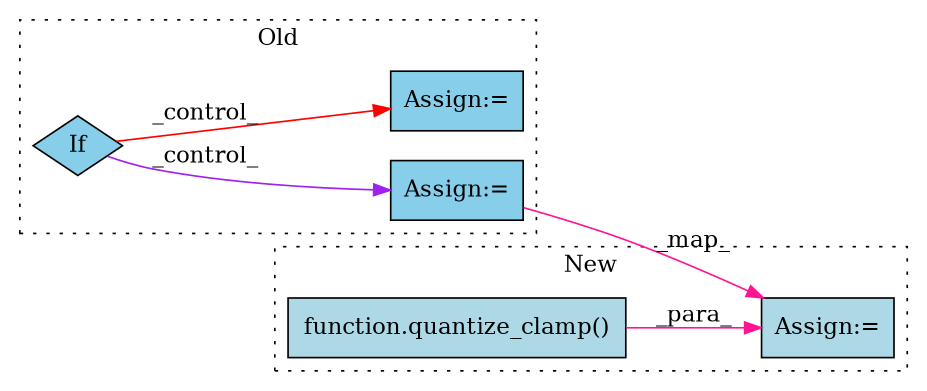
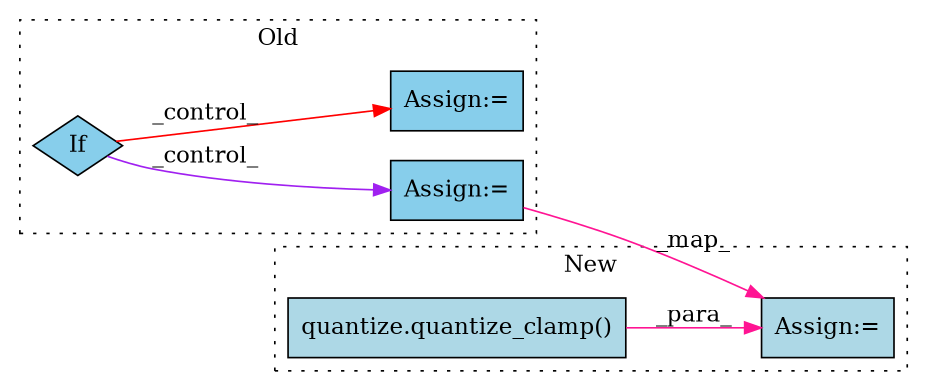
  digraph {
    rankdir=LR
    node [a=68 l=3 shape=box style=filled fillcolor=skyblue]
    edge [color=deeppink]
    n1 [a=96 l="3,14" label=If s="16266,16281" shape=diamond]
    n2 [label="Assign:=" s=16569]
    n3 [label="Assign:=" s=16474]
-   n4 [a=75 l="15,1" label="function.quantize_clamp()" s="17416,17449" fillcolor=lightblue]
+   n4 [a=75 l="15,1" label="quantize.quantize_clamp()" s="17416,17449" fillcolor=lightblue]
    n5 [l=24 label="Assign:=" s=17392 fillcolor=lightblue]
    subgraph cluster_1 {
      label=Old
      style=dotted
      n1
      n2
      n3
    }
    subgraph cluster_2 {
      label=New
      style=dotted
      n4
      n5
    }
    n1 -> n2 [label=_control_ color=purple]
    n1 -> n3 [label=_control_ color=red]
    n2 -> n5 [label=_map_]
    n4 -> n5 [label=_para_]
  }
